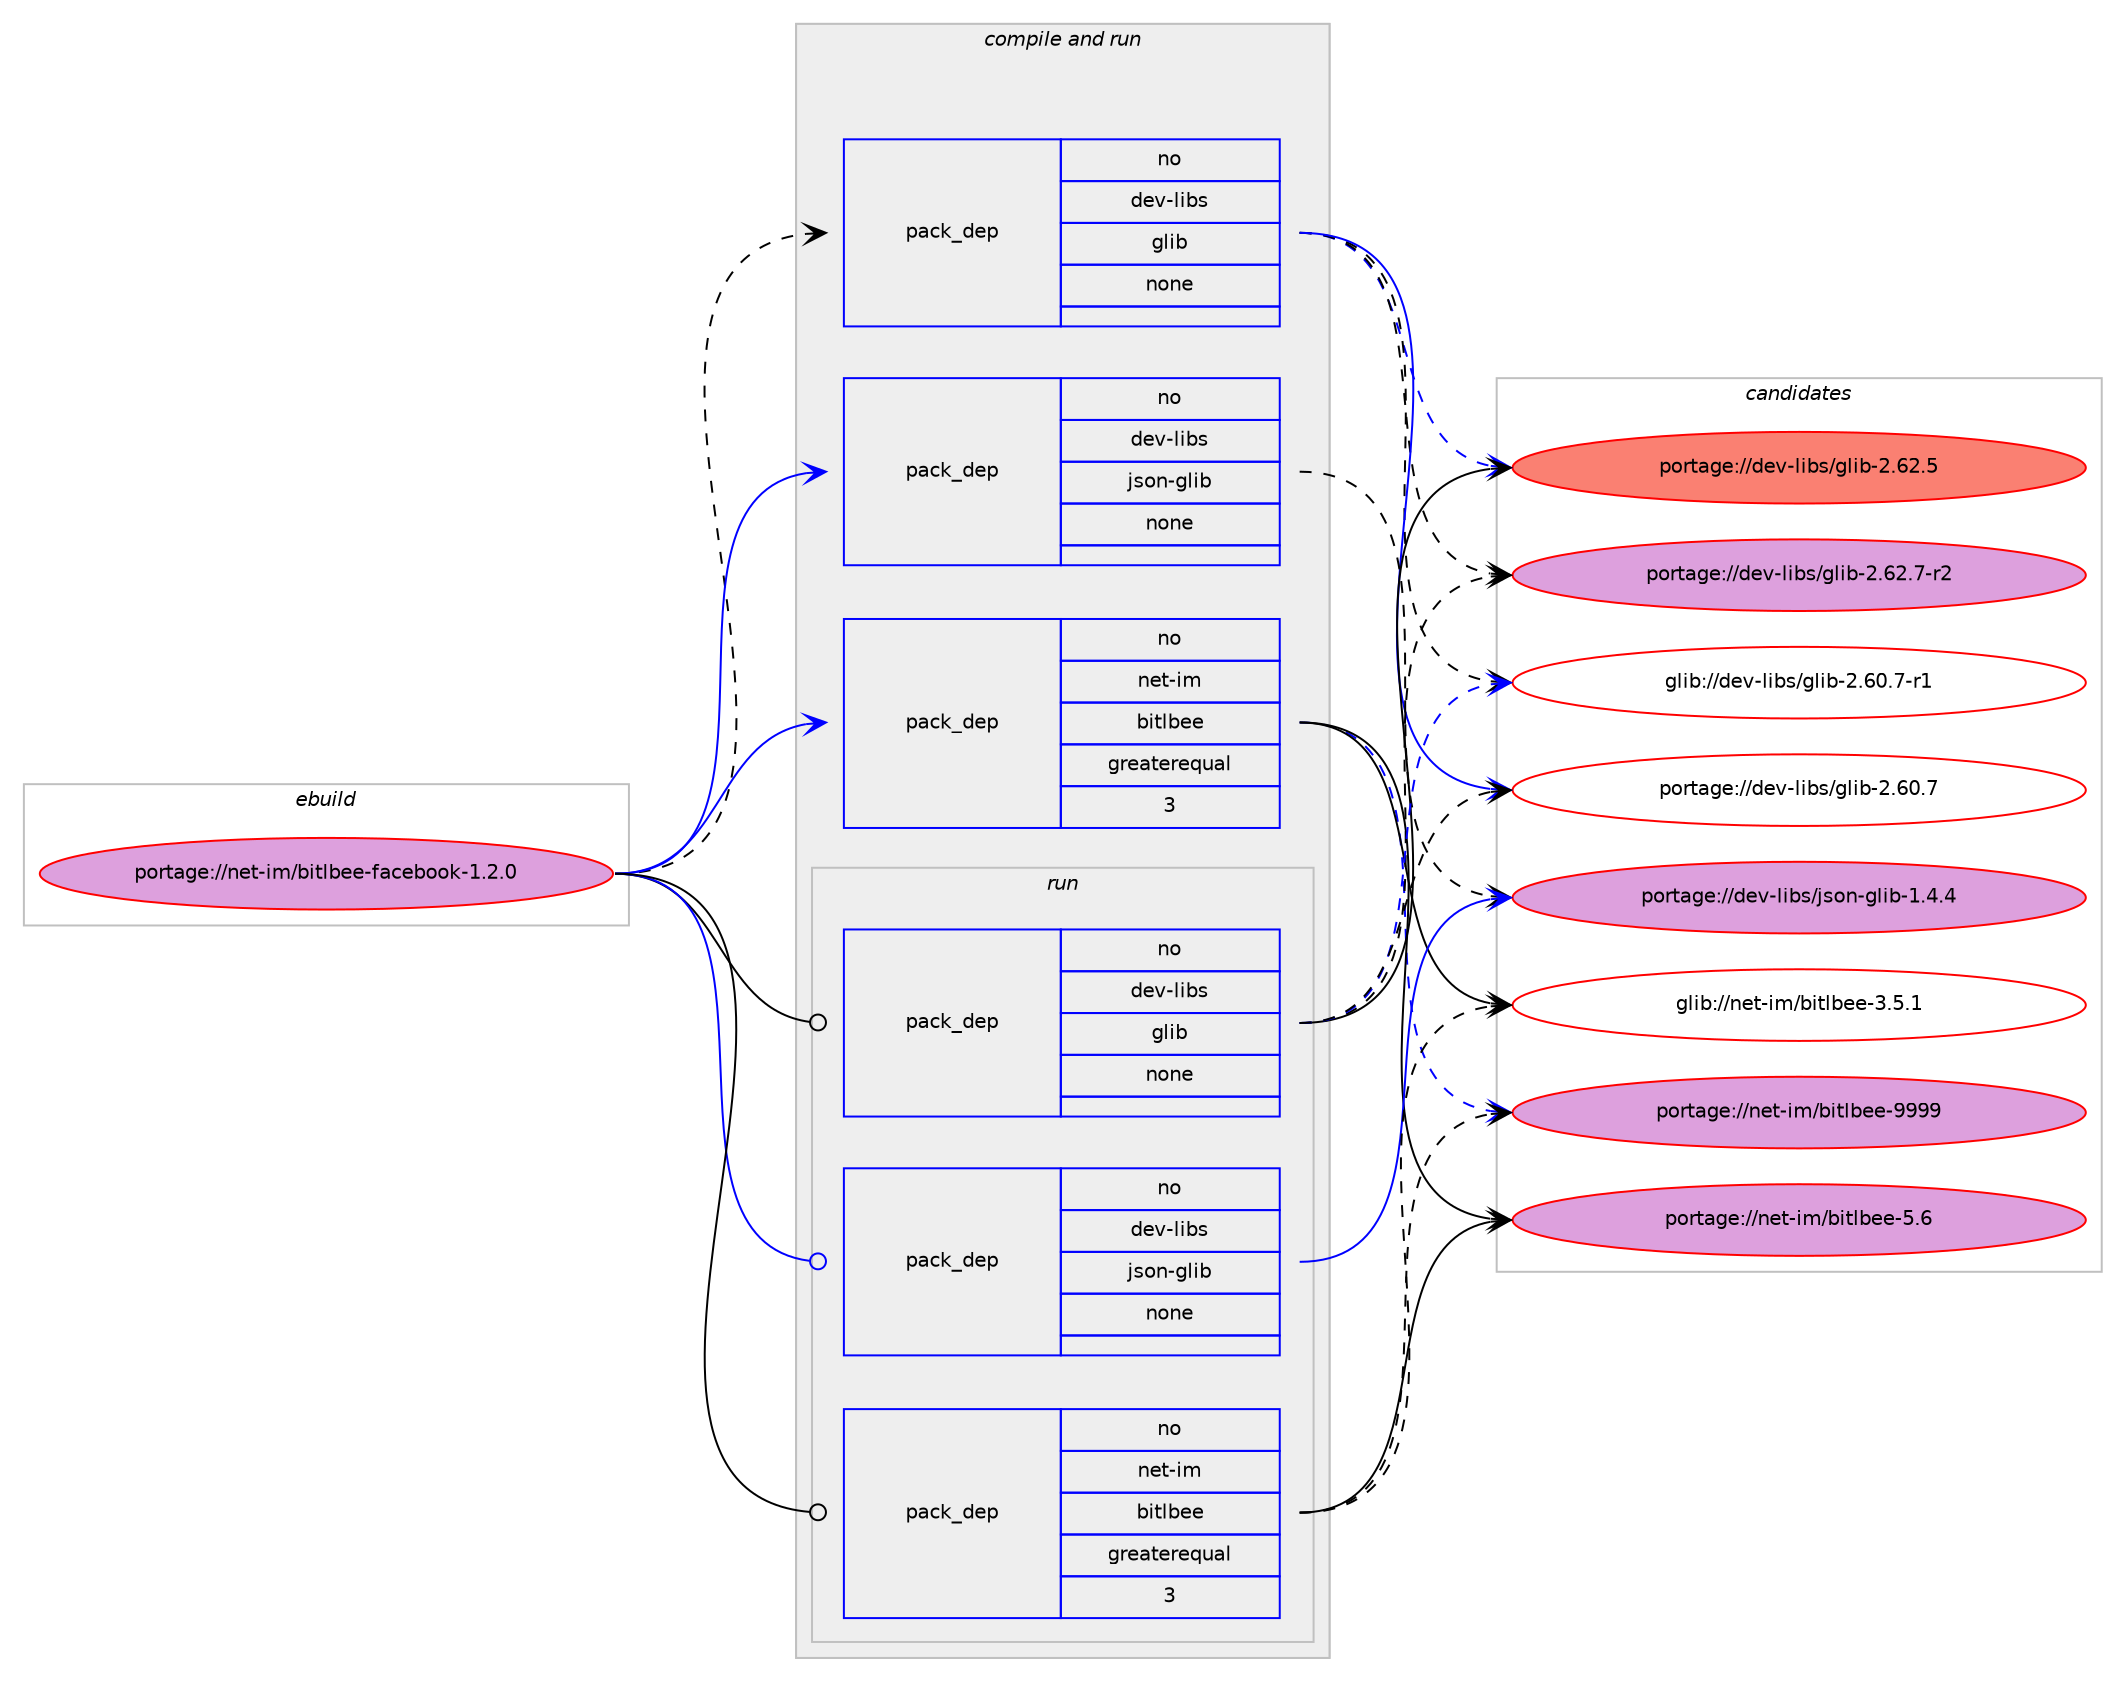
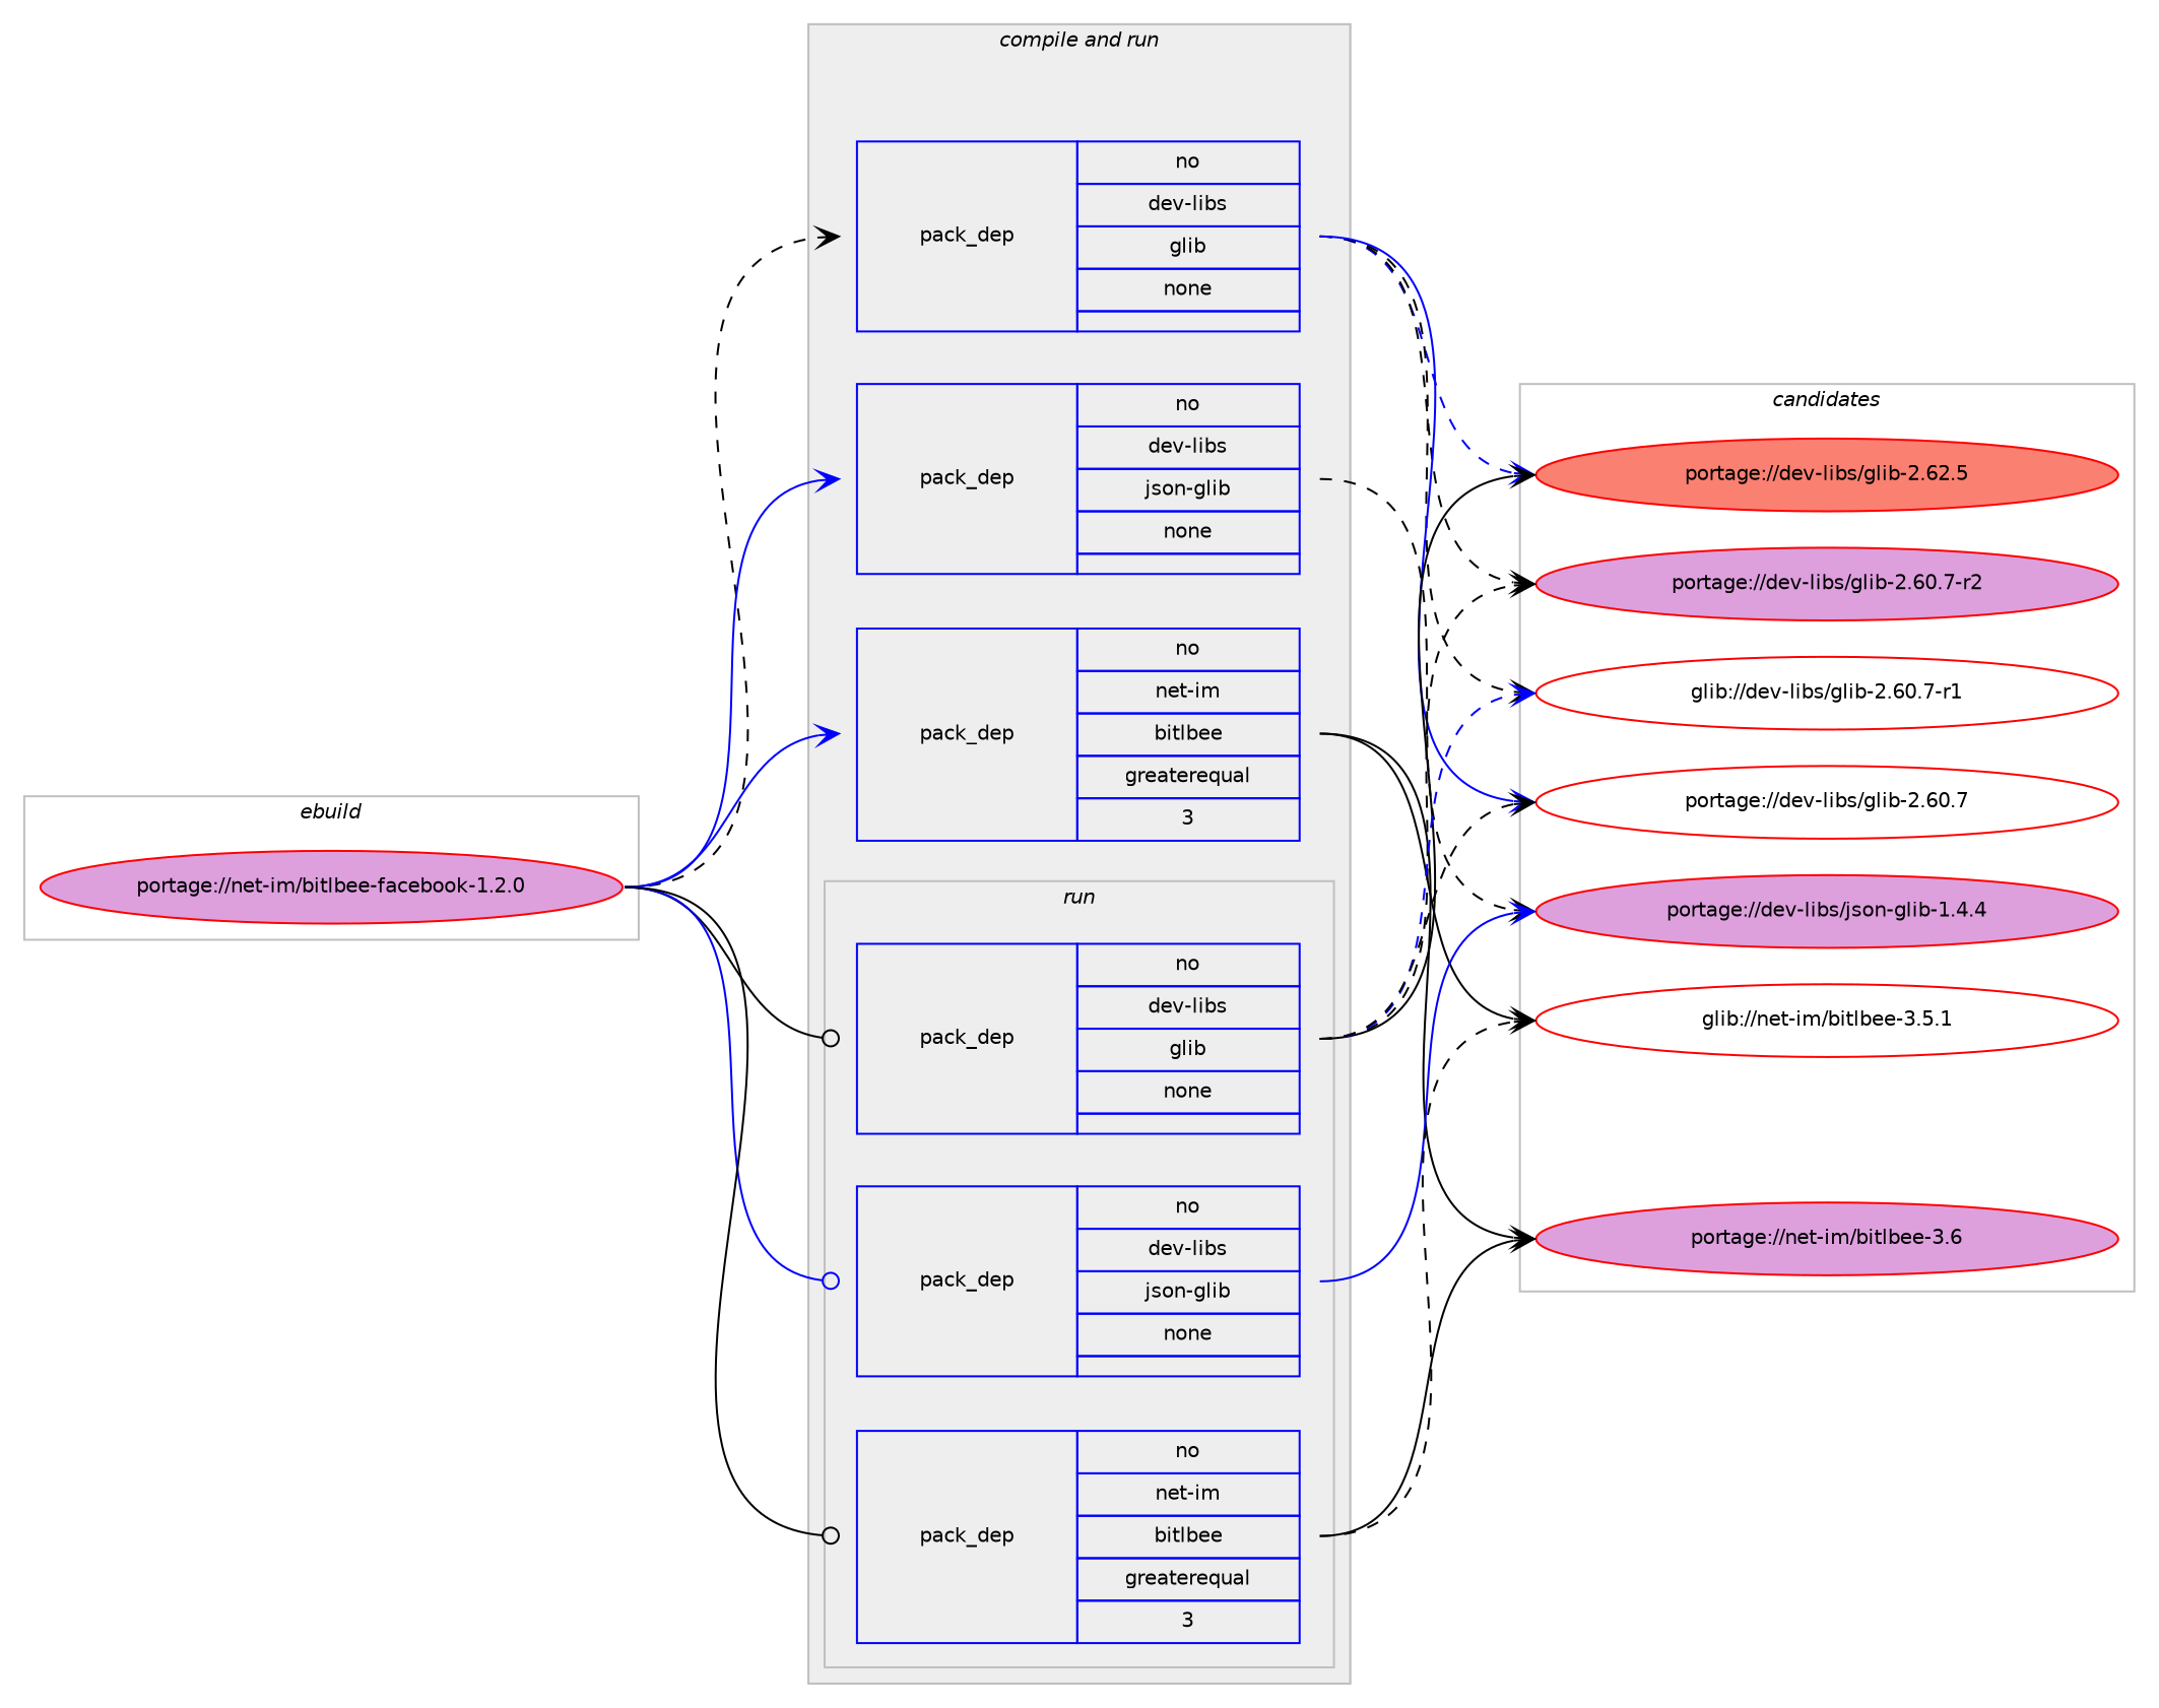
  digraph {
    compound=true
    concentrate=true
    fontname=Helvetica
    fontsize=10
    newrank=true
    rankdir=LR
    ranksep=1.5
    node [color=red fontname=Helvetica fontsize=10 style=filled]
    edge [arrowhead=vee color=black headport=w style=dashed tailport=e weight=100]
    n1 [fillcolor=plum label="portage://net-im/bitlbee-facebook-1.2.0" width=4]
    n2 [color=blue label=<<TABLE BORDER="0" CELLBORDER="1" CELLSPACING="0" CELLPADDING="4" WIDTH="220"><TR><TD ROWSPAN="6" CELLPADDING="30">pack_dep</TD></TR><TR><TD WIDTH="110">no</TD></TR><TR><TD>dev-libs</TD></TR><TR><TD>glib</TD></TR><TR><TD>none</TD></TR><TR><TD></TD></TR></TABLE>> shape=none style=""]
    n3 [color=blue label=<<TABLE BORDER="0" CELLBORDER="1" CELLSPACING="0" CELLPADDING="4" WIDTH="220"><TR><TD ROWSPAN="6" CELLPADDING="30">pack_dep</TD></TR><TR><TD WIDTH="110">no</TD></TR><TR><TD>dev-libs</TD></TR><TR><TD>json-glib</TD></TR><TR><TD>none</TD></TR><TR><TD></TD></TR></TABLE>> shape=none style=""]
    n4 [color=blue label=<<TABLE BORDER="0" CELLBORDER="1" CELLSPACING="0" CELLPADDING="4" WIDTH="220"><TR><TD ROWSPAN="6" CELLPADDING="30">pack_dep</TD></TR><TR><TD WIDTH="110">no</TD></TR><TR><TD>net-im</TD></TR><TR><TD>bitlbee</TD></TR><TR><TD>greaterequal</TD></TR><TR><TD>3</TD></TR></TABLE>> shape=none style=""]
    n5 [color=blue label=<<TABLE BORDER="0" CELLBORDER="1" CELLSPACING="0" CELLPADDING="4" WIDTH="220"><TR><TD ROWSPAN="6" CELLPADDING="30">pack_dep</TD></TR><TR><TD WIDTH="110">no</TD></TR><TR><TD>dev-libs</TD></TR><TR><TD>glib</TD></TR><TR><TD>none</TD></TR><TR><TD></TD></TR></TABLE>> shape=none style=""]
    n6 [color=blue label=<<TABLE BORDER="0" CELLBORDER="1" CELLSPACING="0" CELLPADDING="4" WIDTH="220"><TR><TD ROWSPAN="6" CELLPADDING="30">pack_dep</TD></TR><TR><TD WIDTH="110">no</TD></TR><TR><TD>dev-libs</TD></TR><TR><TD>json-glib</TD></TR><TR><TD>none</TD></TR><TR><TD></TD></TR></TABLE>> shape=none style=""]
    n7 [color=blue label=<<TABLE BORDER="0" CELLBORDER="1" CELLSPACING="0" CELLPADDING="4" WIDTH="220"><TR><TD ROWSPAN="6" CELLPADDING="30">pack_dep</TD></TR><TR><TD WIDTH="110">no</TD></TR><TR><TD>net-im</TD></TR><TR><TD>bitlbee</TD></TR><TR><TD>greaterequal</TD></TR><TR><TD>3</TD></TR></TABLE>> shape=none style=""]
    n8 [fillcolor=salmon label="portage://dev-libs/glib-2.62.5" width=4]
-   n9 [fillcolor=plum label="portage://dev-libs/glib-2.62.7-r2" width=4]
+   n9 [fillcolor=plum label="portage://dev-libs/glib-2.60.7-r2" width=4]
    n10 [fillcolor=white label="glib://dev-libs/glib-2.60.7-r1" width=4]
    n11 [fillcolor=white label="portage://dev-libs/glib-2.60.7" width=4]
    n12 [fillcolor=plum label="portage://dev-libs/json-glib-1.4.4" width=4]
-   n13 [fillcolor=plum label="portage://net-im/bitlbee-9999" width=4]
-   n14 [fillcolor=plum label="portage://net-im/bitlbee-5.6" width=4]
+   n14 [fillcolor=plum label="portage://net-im/bitlbee-3.6" width=4]
    n15 [fillcolor=white label="glib://net-im/bitlbee-3.5.1" width=4]
    subgraph cluster_1 {
      color=gray
      label=<<i>ebuild</i>>
      rank=same
      n1
    }
    subgraph cluster_2 {
      color=gray
      label=<<i>dependencies</i>>
      subgraph cluster_3 {
        color=gray
        fillcolor="#eeeeee"
        label=<<i>compile</i>>
        style=filled
        subgraph sub_4 {
          color=gray
          fillcolor="#eeeeee"
          label=<<i>compile</i>>
          style=filled
          n2
        }
        subgraph sub_5 {
          color=gray
          fillcolor="#eeeeee"
          label=<<i>compile</i>>
          style=filled
          n3
        }
        subgraph sub_6 {
          color=gray
          fillcolor="#eeeeee"
          label=<<i>compile</i>>
          style=filled
          n4
        }
      }
      subgraph cluster_7 {
        color=gray
        fillcolor="#eeeeee"
        label=<<i>compile and run</i>>
        style=filled
      }
      subgraph cluster_8 {
        color=gray
        fillcolor="#eeeeee"
        label=<<i>run</i>>
        style=filled
        subgraph sub_9 {
          color=gray
          fillcolor="#eeeeee"
          label=<<i>run</i>>
          style=filled
          n5
        }
        subgraph sub_10 {
          color=gray
          fillcolor="#eeeeee"
          label=<<i>run</i>>
          style=filled
          n6
        }
        subgraph sub_11 {
          color=gray
          fillcolor="#eeeeee"
          label=<<i>run</i>>
          style=filled
          n7
        }
      }
    }
    subgraph cluster_12 {
      color=gray
      label=<<i>candidates</i>>
      rank=same
      subgraph sub_13 {
        color=black
        label=<<i>candidates</i>>
        nodesep=1
        rank=same
        n8
        n9
        n10
        n11
      }
      subgraph sub_14 {
        color=black
        label=<<i>candidates</i>>
        nodesep=1
        rank=same
        n12
      }
      subgraph sub_15 {
        color=black
        label=<<i>candidates</i>>
        nodesep=1
        rank=same
-       n13
        n14
        n15
      }
      subgraph sub_16 {
        color=black
        label=<<i>candidates</i>>
        nodesep=1
        rank=same
        n8
        n9
        n10
        n11
      }
      subgraph sub_17 {
        color=black
        label=<<i>candidates</i>>
        nodesep=1
        rank=same
        n12
      }
      subgraph sub_18 {
        color=black
        label=<<i>candidates</i>>
        nodesep=1
        rank=same
-       n13
        n14
        n15
      }
    }
    n1 -> n2 [weight=20]
    n1 -> n3 [color=blue style=solid weight=20]
    n1 -> n4 [color=blue style=solid weight=20]
    n1 -> n5 [arrowhead=odot style=solid weight=20]
    n1 -> n6 [arrowhead=odot color=blue style=solid weight=20]
    n1 -> n7 [arrowhead=odot style=solid weight=20]
    n2 -> n8 [color=blue]
    n2 -> n9
    n2 -> n10
    n2 -> n11 [color=blue style=solid]
    n3 -> n12
-   n4 -> n13 [color=blue]
    n4 -> n14 [style=solid]
    n4 -> n15 [style=solid]
    n5 -> n8 [style=solid]
    n5 -> n9
    n5 -> n10 [color=blue]
    n5 -> n11
    n6 -> n12 [color=blue style=solid]
-   n7 -> n13
    n7 -> n14 [style=solid]
    n7 -> n15
  }
